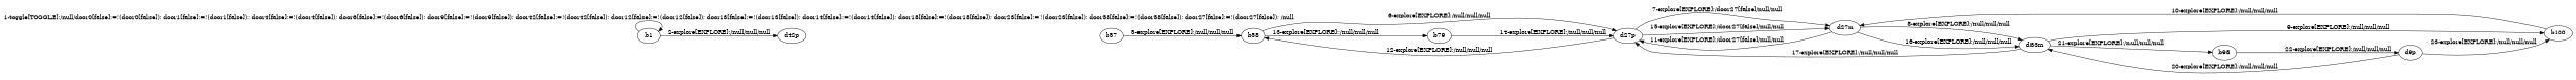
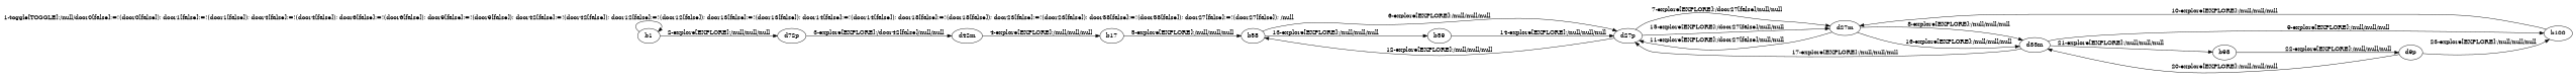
  digraph {
    rankdir=LR
    b1
-   d42p
-   b57
+   d42p [label=d72p]
+   d42m
+   b57 [label=b17]
    b58
    d27p
-   b59 [label=b79]
+   b59
    d27m
    d33m
    b100
    b98
    d9p
    b1 -> b1 [label="1-toggle[TOGGLE];/null/door0[false]:=!(door0[false]); door1[false]:=!(door1[false]); door4[false]:=!(door4[false]); door6[false]:=!(door6[false]); door9[false]:=!(door9[false]); door42[false]:=!(door42[false]); door12[false]:=!(door12[false]); door13[false]:=!(door13[false]); door14[false]:=!(door14[false]); door18[false]:=!(door18[false]); door23[false]:=!(door23[false]); door58[false]:=!(door58[false]); door27[false]:=!(door27[false]); /null"]
    b1 -> d42p [label="2-explore[EXPLORE];/null/null/null"]
+   d42p -> d42m [label="3-explore[EXPLORE];/door42[false]/null/null"]
+   d42m -> b57 [label="4-explore[EXPLORE];/null/null/null"]
    b57 -> b58 [label="5-explore[EXPLORE];/null/null/null"]
    b58 -> d27p [label="6-explore[EXPLORE];/null/null/null"]
    b58 -> b59 [label="13-explore[EXPLORE];/null/null/null"]
    d27p -> b58 [label="12-explore[EXPLORE];/null/null/null"]
    d27p -> d27m [label="7-explore[EXPLORE];/door27[false]/null/null"]
    d27p -> d27m [label="15-explore[EXPLORE];/door27[false]/null/null"]
    b59 -> d27p [label="14-explore[EXPLORE];/null/null/null"]
    d27m -> d27p [label="11-explore[EXPLORE];/door27[false]/null/null"]
    d27m -> d33m [label="8-explore[EXPLORE];/null/null/null"]
    d27m -> d33m [label="16-explore[EXPLORE];/null/null/null"]
    d33m -> d27p [label="17-explore[EXPLORE];/null/null/null"]
    d33m -> b100 [label="9-explore[EXPLORE];/null/null/null"]
    d33m -> b98 [label="21-explore[EXPLORE];/null/null/null"]
    b100 -> d27m [label="10-explore[EXPLORE];/null/null/null"]
    b98 -> d9p [label="22-explore[EXPLORE];/null/null/null"]
    d9p -> d33m [label="20-explore[EXPLORE];/null/null/null"]
    d9p -> b100 [label="23-explore[EXPLORE];/null/null/null"]
  }
